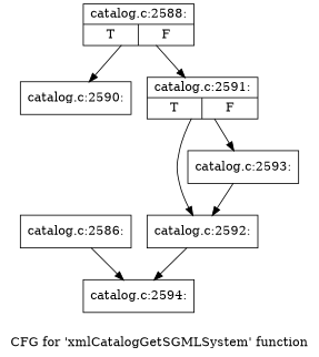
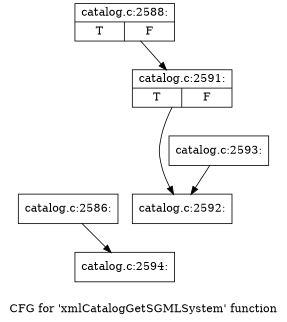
  digraph {
    label="CFG for 'xmlCatalogGetSGMLSystem' function"
    node [shape=record]
    n1 [label="{catalog.c:2586:}"]
    n2 [label="{catalog.c:2594:}"]
    n3 [label="{catalog.c:2588:|{<s0>T|<s1>F}}"]
-   n4 [label="{catalog.c:2590:}"]
    n5 [label="{catalog.c:2591:|{<s0>T|<s1>F}}"]
    n6 [label="{catalog.c:2592:}"]
    n7 [label="{catalog.c:2593:}"]
    n1 -> n2
-   n3 -> n4
    n3 -> n5
    n5 -> n6
-   n5 -> n7
-   n6 -> n2
    n7 -> n6
  }
